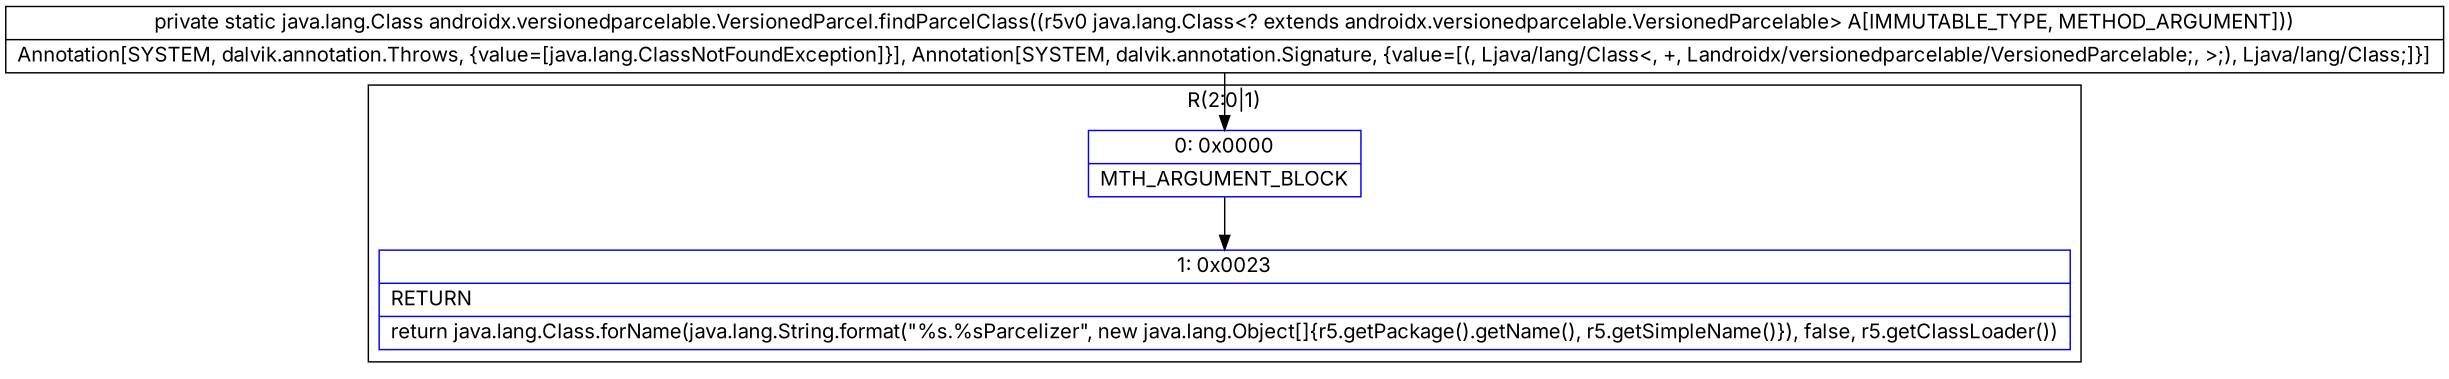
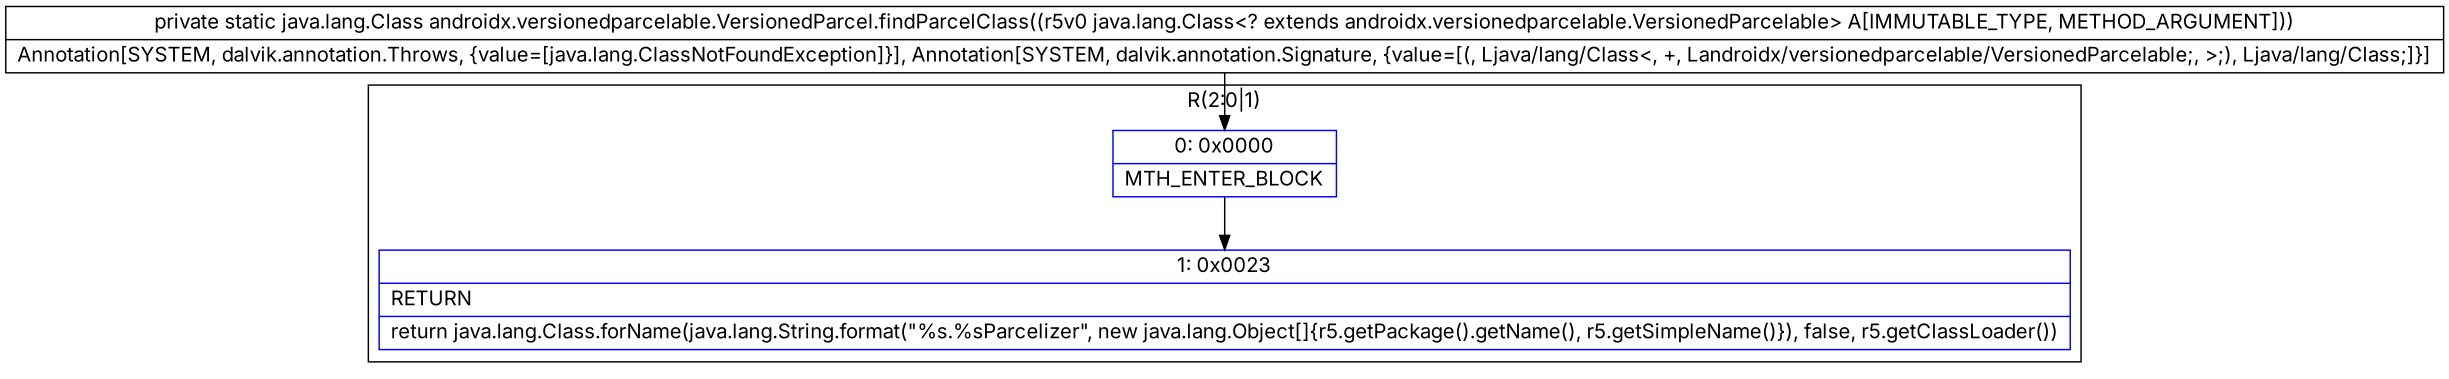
  digraph {
    fontname=Inter
    node [color=blue shape=record fontname=Inter]
    edge [fontname=Inter]
-   n1 [label="{0\:\ 0x0000|MTH_ARGUMENT_BLOCK\l}"]
+   n1 [label="{0\:\ 0x0000|MTH_ENTER_BLOCK\l}"]
    n2 [label="{1\:\ 0x0023|RETURN\l|return java.lang.Class.forName(java.lang.String.format(\"%s.%sParcelizer\", new java.lang.Object[]\{r5.getPackage().getName(), r5.getSimpleName()\}), false, r5.getClassLoader())\l}"]
    n3 [label="{private static java.lang.Class androidx.versionedparcelable.VersionedParcel.findParcelClass((r5v0 java.lang.Class\<? extends androidx.versionedparcelable.VersionedParcelable\> A[IMMUTABLE_TYPE, METHOD_ARGUMENT]))  | Annotation[SYSTEM, dalvik.annotation.Throws, \{value=[java.lang.ClassNotFoundException]\}], Annotation[SYSTEM, dalvik.annotation.Signature, \{value=[(, Ljava\/lang\/Class\<, +, Landroidx\/versionedparcelable\/VersionedParcelable;, \>;), Ljava\/lang\/Class;]\}]\l}" color=""]
    subgraph cluster_1 {
      label="R(2:0|1)"
      n1
      n2
    }
    n1 -> n2
    n3 -> n1
  }
